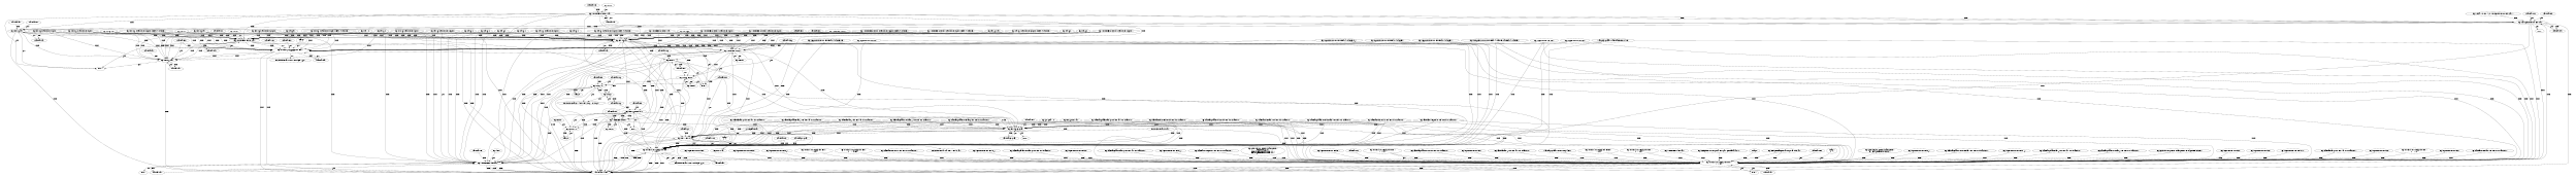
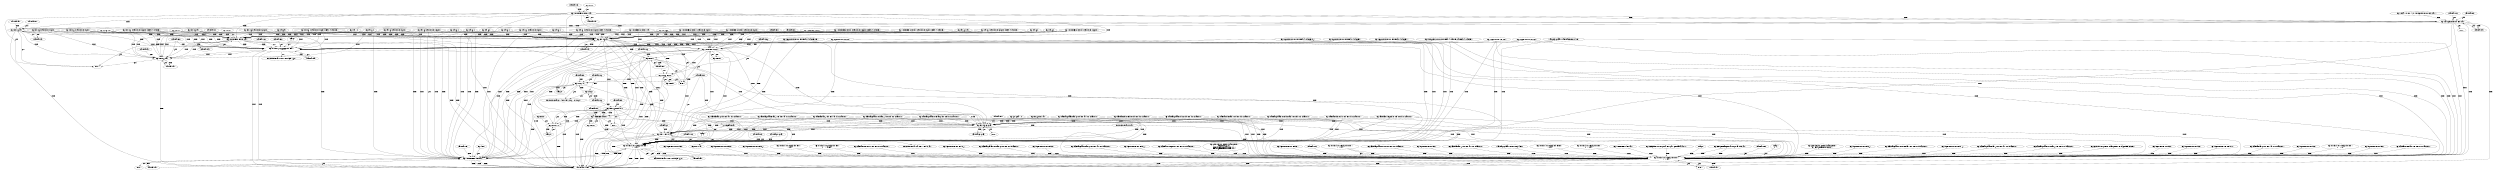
  digraph {
    fontname="DejaVu Sans"
    node [fontname="DejaVu Sans"]
    edge [fontname="DejaVu Sans"]
    n1 [label="(Call,ND_TCHECK2(tptr[0], tlen))"]
    n2 [label="(Call,isonsap_string(ndo, tptr, tlen))"]
    n3 [label="(Call,tptr += tlen)"]
    n4 [label="(Call,ND_TCHECK2(tptr[0], tlen))"]
    n5 [label="(Call,tptr += tlen)"]
    n6 [label="(Call,ND_TCHECK(tptr[0]))"]
    n7 [label="(Identifier,tlen)"]
    n8 [label="(MethodReturn,RET)"]
    n9 [label="(Block,)"]
    n10 [label="(Call,print_unknown_data(ndo, tptr, \"\n\t    \", tlen))"]
    n11 [label="(Call,print_unknown_data(ndo, pptr, \"\n\t    \", len))"]
    n12 [label="(Call,print_unknown_data(ndo, tptr, \"\n\t    \", tlen))"]
    n13 [label="(Identifier,tlen)"]
    n14 [label="(Block,)"]
    n15 [label="(Call,tptr += tlen)"]
    n16 [label="(Identifier,tlen)"]
    n17 [label="(Identifier,tlen)"]
    n18 [label="(Call,snpa = tptr[0])"]
    n19 [label="(Call,tptr++)"]
    n20 [label="(Call,ND_TCHECK(tptr[0]))"]
    n21 [label="(Call,tptr < pptr + len)"]
    n22 [label="(Call,ND_TCHECK2(*tptr,tlen))"]
    n23 [label="(Call,tptr += advance)"]
    n24 [label="(Block,)"]
    n25 [label="(Identifier,tlen)"]
    n26 [label="(Call,tptr[0])"]
    n27 [label="(ControlStructure,if (ndo->ndo_vflag <= 1))"]
    n28 [label="(Identifier,tlen)"]
    n29 [label="(Identifier,len)"]
    n30 [label="(Block,)"]
    n31 [label="(ControlStructure,if (ndo->ndo_vflag <= 1))"]
    n32 [label="(Identifier,tlen)"]
    n33 [label="(Identifier,tlen)"]
    n34 [label="(Call,snpa > 0)"]
    n35 [label="(Call,tptr[0])"]
    n36 [label="(Call,tptr += tptr[0] + 1)"]
    n37 [label="(Call,tptr[0] + 1)"]
    n38 [label="(Identifier,tptr)"]
    n39 [label="(Block,)"]
    n40 [label="(Call,tptr[0])"]
    n41 [label="(Call,pptr + len)"]
    n42 [label="(ControlStructure,while (tptr < pptr + len))"]
    n43 [label="(Block,)"]
    n44 [label="(Identifier,tlen)"]
    n45 [label="(Identifier,advance)"]
    n46 [label="(Block,)"]
    n47 [label="(Call,snpa--)"]
    n48 [label="(ControlStructure,for (/*nothing*/; snpa > 0; snpa--))"]
    n49 [label="(Literal,0)"]
    n50 [label="(Identifier,snpa)"]
    n51 [label="(Literal,1)"]
    n52 [label="(Call,tptr++)"]
    n53 [label="(Identifier,tptr)"]
    n54 [label="(Call,decode_prefix6(ndo, tptr, len, buf, sizeof(buf)))"]
    n55 [label="(Call,ipaddr_string(ndo, tptr))"]
    n56 [label="(Call,print_unknown_data(ndo, tptr, \"\n\t      \", 8))"]
    n57 [label="(Call,ipaddr_string(ndo, tptr))"]
    n58 [label="(Call,ND_TCHECK2(tptr[0], sizeof(struct in6_addr)))"]
    n59 [label="(Call,decode_clnp_prefix(ndo, tptr, buf, sizeof(buf)))"]
    n60 [label="(Call,ipaddr_string(ndo, tptr))"]
    n61 [label="(Call,ND_TCHECK2(tptr[0], tlen))"]
    n62 [label="(Identifier,tptr)"]
    n63 [label="(Call,tptr += (sizeof(struct in6_addr)+BGP_VPN_RD_LEN))"]
    n64 [label="(Call,ipaddr_string(ndo, tptr+2))"]
    n65 [label="(Call,ipaddr_string(ndo, tptr+4))"]
    n66 [label="(Identifier,advance)"]
    n67 [label="(Call,tptr +=3)"]
    n68 [label="(Identifier,tptr)"]
    n69 [label="(Call,print_unknown_data(ndo, tptr, \"\n\t      \", tlen))"]
    n70 [label="(Call,decode_rt_routing_info(ndo, tptr, buf, sizeof(buf)))"]
    n71 [label="(Call,tptr += (sizeof(struct in_addr)))"]
    n72 [label="(Call,print_unknown_data(ndo, tptr,\"\n\t      \", length))"]
    n73 [label="(Call,decode_mdt_vpn_nlri(ndo, tptr, buf, sizeof(buf)))"]
    n74 [label="(Call,tlen = 0)"]
    n75 [label="(Call,decode_labeled_prefix6(ndo, tptr, len, buf, sizeof(buf)))"]
    n76 [label="(Identifier,ndo)"]
    n77 [label="(ControlStructure,u_int len)"]
    n78 [label="(Call,ipaddr_string(ndo, tptr+4))"]
    n79 [label="(Call,tlen = 0)"]
    n80 [label="(Call,tptr += sizeof(struct in6_addr))"]
    n81 [label="(Call,decode_multicast_vpn(ndo, tptr, buf, sizeof(buf)))"]
    n82 [label="(Call,ipaddr_string(ndo, tptr))"]
-   n83 [label="(Call,clnp -= sizeof(struct in_addr))"]
+   n83 [label="(Call,tlen -= sizeof(struct in_addr))"]
    n84 [label="(Call,ND_PRINT((ndo, \"%s\", isonsap_string(ndo, tptr, tlen))))"]
    n85 [label="(Call,decode_labeled_prefix4(ndo, tptr, len, buf, sizeof(buf)))"]
    n86 [label="(Call,as_printf(ndo, astostr, sizeof(astostr),\n\t\t\t\tas_size == 2 ?\n\t\t\t\tEXTRACT_16BITS(&tptr[2 + i]) :\n\t\t\t\tEXTRACT_32BITS(&tptr[2 + i])))"]
    n87 [label="(Call,tlen = 0)"]
    n88 [label="(Call,tlen -= sizeof(struct in6_addr))"]
    n89 [label="(Call,ipaddr_string(ndo, tptr+2))"]
    n90 [label="(Identifier,ndo)"]
    n91 [label="(Call,tlen = 0)"]
    n92 [label="(Call,print_unknown_data(ndo, pptr, \"\n\t    \", len))"]
    n93 [label="(Call,decode_labeled_vpn_l2(ndo, tptr, buf, sizeof(buf)))"]
    n94 [label="(Call,tlen=len)"]
    n95 [label="(Identifier,ndo)"]
    n96 [label="(Call,ipaddr_string(ndo, tptr))"]
    n97 [label="(Call,tlen -= (sizeof(struct in6_addr)+BGP_VPN_RD_LEN))"]
    n98 [label="(Call,decode_prefix4(ndo, tptr, len, buf, sizeof(buf)))"]
    n99 [label="(Call,isonsap_string(ndo, tptr+BGP_VPN_RD_LEN,tlen-BGP_VPN_RD_LEN))"]
    n100 [label="(Call,tlen = 0)"]
    n101 [label="(Call,ND_TCHECK2(tptr[0], sizeof(struct in_addr)))"]
    n102 [label="(Call,tlen -= (sizeof(struct in_addr)))"]
    n103 [label="(MethodParameterIn,const u_char *pptr)"]
    n104 [label="(Identifier,snpa)"]
    n105 [label="(Call,ip6addr_string(ndo, tptr+BGP_VPN_RD_LEN+3))"]
    n106 [label="(Identifier,tlen)"]
    n107 [label="(Call,print_unknown_data(ndo, tptr-3, \"\n\t    \", tlen))"]
    n108 [label="(Call,ipaddr_string(ndo, tptr + 4))"]
    n109 [label="(Identifier,ndo)"]
    n110 [label="(Call,decode_labeled_vpn_prefix4(ndo, tptr, buf, sizeof(buf)))"]
    n111 [label="(Call,decode_labeled_vpn_prefix6(ndo, tptr, buf, sizeof(buf)))"]
    n112 [label="(Call,tptr = pptr)"]
    n113 [label="(Call,ipaddr_string(ndo, tptr+BGP_VPN_RD_LEN+4))"]
    n114 [label="(Call,decode_clnp_prefix(ndo, tptr, buf, sizeof(buf)))"]
    n115 [label="(Identifier,tptr)"]
    n116 [label="(Call,advance < 0)"]
    n117 [label="(Call,decode_prefix4(ndo, tptr, len, buf, sizeof(buf)))"]
    n118 [label="(Call,ND_TCHECK2(tptr[0], sizeof(struct in_addr)))"]
    n119 [label="(Call,ip6addr_string(ndo, tptr+BGP_VPN_RD_LEN))"]
    n120 [label="(Call,tlen = 0)"]
    n121 [label="(Identifier,snpa)"]
    n122 [label="(Call,ipaddr_string(ndo, tptr+2))"]
    n123 [label="(MethodParameterIn,netdissect_options *ndo)"]
    n124 [label="(Call,print_unknown_data(ndo, tptr, \"\n\t    \", tlen))"]
    n125 [label="(Call,ND_TCHECK(tptr[0]))"]
    n126 [label="(Call,tptr += sizeof(struct in_addr))"]
    n127 [label="(Call,ip6addr_string(ndo, tptr))"]
    n128 [label="(Call,ND_TCHECK2(*pptr,len))"]
    n129 [label="(Identifier,ndo)"]
    n130 [label="(Call,tptr += (sizeof(struct in_addr)+BGP_VPN_RD_LEN))"]
    n131 [label="(Identifier,ndo)"]
    n132 [label="(Call,decode_labeled_vpn_l2(ndo, tptr, buf, sizeof(buf)))"]
    n133 [label="(Call,tlen > 0)"]
    n134 [label="(Call,bgp_attr_print(ndo, atype, tptr, alen, attr_set_level + 1))"]
    n135 [label="(Call,ND_TCHECK2(tptr[0], sizeof(struct in6_addr)+BGP_VPN_RD_LEN))"]
    n136 [label="(Literal,1)"]
    n137 [label="(JumpTarget,done:)"]
    n138 [label="(Call,bgp_attr_get_as_size(ndo, atype, pptr, len))"]
    n139 [label="(Literal,\"\n\t    \")"]
    n140 [label="(Identifier,tptr)"]
    n141 [label="(Literal,\"\n\t    \")"]
    n142 [label="(Identifier,ndo)"]
    n143 [label="(Identifier,pptr)"]
    n144 [label="(Literal,\"\n\t    \")"]
    n145 [label="(Call,as_printf(ndo, astostr, sizeof(astostr),\n\t\t\t    EXTRACT_32BITS(tptr+2)))"]
    n146 [label="(Call,decode_labeled_vpn_prefix6(ndo, tptr, buf, sizeof(buf)))"]
    n147 [label="(Call,ipaddr_string(ndo, tptr+4))"]
    n148 [label="(Call,tptr = pptr + len)"]
    n149 [label="(Call,decode_labeled_vpn_clnp_prefix(ndo, tptr, buf, sizeof(buf)))"]
    n150 [label="(Call,tlen = 0)"]
    n151 [label="(Call,decode_labeled_prefix6(ndo, tptr, len, buf, sizeof(buf)))"]
    n152 [label="(Identifier,ndo)"]
    n153 [label="(Identifier,tptr)"]
    n154 [label="(Call,ipaddr_string(ndo, tptr + 4))"]
    n155 [label="(Identifier,af)"]
    n156 [label="(Call,decode_labeled_prefix4(ndo, tptr, len, buf, sizeof(buf)))"]
    n157 [label="(Call,decode_mdt_vpn_nlri(ndo, tptr, buf, sizeof(buf)))"]
    n158 [label="(Identifier,tptr)"]
    n159 [label="(Call,tptr[0])"]
    n160 [label="(Identifier,tptr)"]
    n161 [label="(Call,decode_labeled_vpn_prefix4(ndo, tptr, buf, sizeof(buf)))"]
    n162 [label="(Call,decode_labeled_vpn_clnp_prefix(ndo, tptr, buf, sizeof(buf)))"]
    n163 [label="(Call,tlen = 0)"]
    n164 [label="(Identifier,snpa)"]
    n165 [label="(Call,ipaddr_string(ndo, tptr))"]
    n166 [label="(Call,ipaddr_string(ndo, tptr+BGP_VPN_RD_LEN))"]
    n167 [label="(Identifier,tlen)"]
    n168 [label="(Call,as_printf(ndo, astostr, sizeof(astostr), EXTRACT_32BITS(tptr)))"]
    n169 [label="(Call,decode_multicast_vpn(ndo, tptr, buf, sizeof(buf)))"]
    n170 [label="(Identifier,tptr)"]
    n171 [label="(Call,ipaddr_string(ndo, tptr))"]
    n172 [label="(Call,ipaddr_string(ndo, tptr))"]
    n173 [label="(Identifier,tptr)"]
    n174 [label="(Call,ND_TCHECK2(tptr[0], sizeof(struct in_addr)+BGP_VPN_RD_LEN))"]
    n175 [label="(Identifier,tptr)"]
    n176 [label="(Call,tptr[0])"]
    n177 [label="(Call,*tptr)"]
    n178 [label="(Call,tptr[0])"]
    n179 [label="(Call,decode_prefix6(ndo, tptr, len, buf, sizeof(buf)))"]
    n180 [label="(Call,tlen -= (sizeof(struct in_addr)+BGP_VPN_RD_LEN))"]
    n181 [label="(Call,ipaddr_string(ndo, tptr + 2))"]
    n182 [label="(Call,tptr += tlen)"]
    n183 [label="(Call,tlen = nhlen)"]
    n1 -> n2 [label="DDG: "]
    n1 -> n2 [label="DDG: "]
    n1 -> n3 [label="DDG: "]
    n1 -> n4 [label="DDG: "]
    n1 -> n5 [label="DDG: "]
    n1 -> n6 [label="DDG: "]
    n1 -> n7 [label="CFG: "]
    n1 -> n8 [label="DDG: "]
    n1 -> n8 [label="DDG: "]
    n1 -> n9 [label="AST: "]
    n2 -> n3 [label="DDG: "]
    n2 -> n3 [label="DDG: "]
    n2 -> n8 [label="DDG: "]
    n2 -> n8 [label="DDG: "]
    n2 -> n10 [label="DDG: "]
    n2 -> n11 [label="DDG: "]
    n2 -> n12 [label="DDG: "]
    n2 -> n13 [label="CFG: "]
    n2 -> n14 [label="AST: "]
    n3 -> n4 [label="DDG: "]
    n3 -> n5 [label="DDG: "]
    n3 -> n8 [label="DDG: "]
    n3 -> n9 [label="AST: "]
    n3 -> n10 [label="DDG: "]
    n3 -> n15 [label="DDG: "]
    n3 -> n16 [label="CFG: "]
    n4 -> n8 [label="DDG: "]
    n4 -> n8 [label="DDG: "]
    n4 -> n9 [label="AST: "]
    n4 -> n10 [label="DDG: "]
    n4 -> n10 [label="DDG: "]
    n4 -> n15 [label="DDG: "]
    n4 -> n15 [label="DDG: "]
    n4 -> n17 [label="CFG: "]
    n5 -> n6 [label="DDG: "]
    n5 -> n8 [label="DDG: "]
    n5 -> n12 [label="DDG: "]
    n5 -> n18 [label="DDG: "]
    n5 -> n19 [label="DDG: "]
    n5 -> n20 [label="DDG: "]
    n5 -> n21 [label="DDG: "]
    n5 -> n22 [label="DDG: "]
    n5 -> n23 [label="DDG: "]
    n5 -> n24 [label="AST: "]
    n5 -> n25 [label="CFG: "]
    n6 -> n8 [label="DDG: "]
    n6 -> n12 [label="DDG: "]
    n6 -> n18 [label="DDG: "]
    n6 -> n19 [label="DDG: "]
    n6 -> n20 [label="DDG: "]
    n6 -> n21 [label="DDG: "]
    n6 -> n22 [label="DDG: "]
    n6 -> n23 [label="DDG: "]
    n6 -> n24 [label="AST: "]
    n6 -> n26 [label="CFG: "]
    n7 -> n1 [label="AST: "]
    n10 -> n8 [label="DDG: "]
    n10 -> n8 [label="DDG: "]
    n10 -> n11 [label="DDG: "]
    n10 -> n15 [label="DDG: "]
    n10 -> n15 [label="DDG: "]
    n10 -> n27 [label="AST: "]
    n10 -> n28 [label="CFG: "]
    n11 -> n8 [label="DDG: "]
    n11 -> n8 [label="DDG: "]
    n11 -> n8 [label="DDG: "]
    n11 -> n8 [label="DDG: "]
    n11 -> n29 [label="CFG: "]
    n11 -> n30 [label="AST: "]
    n12 -> n8 [label="DDG: "]
    n12 -> n8 [label="DDG: "]
    n12 -> n8 [label="DDG: "]
    n12 -> n11 [label="DDG: "]
    n12 -> n22 [label="DDG: "]
    n12 -> n31 [label="AST: "]
    n12 -> n32 [label="CFG: "]
    n13 -> n2 [label="AST: "]
    n15 -> n8 [label="DDG: "]
    n15 -> n9 [label="AST: "]
    n15 -> n33 [label="CFG: "]
    n16 -> n3 [label="AST: "]
    n17 -> n4 [label="AST: "]
    n18 -> n8 [label="DDG: "]
    n18 -> n8 [label="DDG: "]
    n18 -> n24 [label="AST: "]
    n18 -> n34 [label="DDG: "]
    n18 -> n35 [label="CFG: "]
    n19 -> n12 [label="DDG: "]
    n19 -> n20 [label="DDG: "]
    n19 -> n21 [label="DDG: "]
    n19 -> n22 [label="DDG: "]
    n19 -> n23 [label="DDG: "]
    n19 -> n24 [label="AST: "]
    n19 -> n36 [label="DDG: "]
    n19 -> n37 [label="DDG: "]
    n19 -> n38 [label="CFG: "]
    n20 -> n8 [label="DDG: "]
    n20 -> n12 [label="DDG: "]
    n20 -> n21 [label="DDG: "]
    n20 -> n22 [label="DDG: "]
    n20 -> n23 [label="DDG: "]
    n20 -> n36 [label="DDG: "]
    n20 -> n37 [label="DDG: "]
    n20 -> n39 [label="AST: "]
    n20 -> n40 [label="CFG: "]
    n21 -> n8 [label="DDG: "]
    n21 -> n8 [label="DDG: "]
    n21 -> n8 [label="DDG: "]
    n21 -> n12 [label="DDG: "]
-   n21 -> n41 [label="CFG: "]
+   n137 -> n41 [label="CFG: "]
    n21 -> n42 [label="DDG: "]
    n22 -> n8 [label="DDG: "]
    n22 -> n8 [label="DDG: "]
    n22 -> n8 [label="DDG: "]
    n22 -> n12 [label="DDG: "]
    n22 -> n43 [label="AST: "]
    n22 -> n44 [label="CFG: "]
    n23 -> n8 [label="DDG: "]
    n23 -> n21 [label="DDG: "]
    n23 -> n45 [label="CFG: "]
    n23 -> n46 [label="AST: "]
    n25 -> n5 [label="AST: "]
    n26 -> n6 [label="AST: "]
    n28 -> n10 [label="AST: "]
    n29 -> n11 [label="AST: "]
    n32 -> n12 [label="AST: "]
    n33 -> n15 [label="AST: "]
    n34 -> n8 [label="DDG: "]
    n34 -> n8 [label="DDG: "]
-   n34 -> n47 [label="DDG: "]
+   n34 -> n137 [label="DDG: "]
    n34 -> n48 [label="AST: "]
    n34 -> n49 [label="DDG: "]
    n35 -> n18 [label="AST: "]
    n36 -> n8 [label="DDG: "]
    n36 -> n12 [label="DDG: "]
    n36 -> n20 [label="DDG: "]
    n36 -> n21 [label="DDG: "]
    n36 -> n22 [label="DDG: "]
    n36 -> n23 [label="DDG: "]
    n36 -> n37 [label="CFG: "]
    n36 -> n37 [label="DDG: "]
    n36 -> n39 [label="AST: "]
    n37 -> n8 [label="DDG: "]
    n37 -> n36 [label="AST: "]
    n37 -> n51 [label="CFG: "]
    n38 -> n18 [label="CFG: "]
    n38 -> n19 [label="AST: "]
    n40 -> n20 [label="AST: "]
    n41 -> n21 [label="AST: "]
    n44 -> n22 [label="AST: "]
    n45 -> n23 [label="AST: "]
    n47 -> n34 [label="DDG: "]
    n47 -> n48 [label="AST: "]
    n47 -> n50 [label="CFG: "]
    n49 -> n34 [label="AST: "]
    n50 -> n36 [label="CFG: "]
    n50 -> n47 [label="AST: "]
    n51 -> n37 [label="AST: "]
    n52 -> n4 [label="DDG: "]
    n52 -> n5 [label="DDG: "]
    n52 -> n10 [label="DDG: "]
    n52 -> n15 [label="DDG: "]
    n53 -> n21 [label="AST: "]
    n53 -> n23 [label="CFG: "]
    n53 -> n34 [label="CFG: "]
    n54 -> n11 [label="DDG: "]
    n55 -> n11 [label="DDG: "]
    n56 -> n11 [label="DDG: "]
    n57 -> n11 [label="DDG: "]
    n58 -> n4 [label="DDG: "]
    n58 -> n5 [label="DDG: "]
    n58 -> n6 [label="DDG: "]
    n58 -> n21 [label="DDG: "]
    n59 -> n11 [label="DDG: "]
    n60 -> n11 [label="DDG: "]
    n61 -> n4 [label="DDG: "]
    n61 -> n5 [label="DDG: "]
    n61 -> n6 [label="DDG: "]
    n62 -> n12 [label="AST: "]
    n63 -> n4 [label="DDG: "]
    n63 -> n5 [label="DDG: "]
    n63 -> n10 [label="DDG: "]
    n63 -> n15 [label="DDG: "]
    n64 -> n11 [label="DDG: "]
    n65 -> n11 [label="DDG: "]
    n66 -> n12 [label="CFG: "]
    n67 -> n4 [label="DDG: "]
    n67 -> n5 [label="DDG: "]
    n67 -> n6 [label="DDG: "]
    n68 -> n2 [label="AST: "]
    n69 -> n11 [label="DDG: "]
    n70 -> n11 [label="DDG: "]
    n70 -> n12 [label="DDG: "]
    n70 -> n23 [label="DDG: "]
    n71 -> n4 [label="DDG: "]
    n71 -> n5 [label="DDG: "]
    n71 -> n10 [label="DDG: "]
    n71 -> n15 [label="DDG: "]
    n72 -> n11 [label="DDG: "]
    n73 -> n11 [label="DDG: "]
    n74 -> n5 [label="DDG: "]
    n74 -> n22 [label="DDG: "]
    n75 -> n11 [label="DDG: "]
    n76 -> n10 [label="AST: "]
    n77 -> n11 [label="DDG: "]
    n77 -> n21 [label="DDG: "]
    n78 -> n11 [label="DDG: "]
    n79 -> n5 [label="DDG: "]
    n79 -> n22 [label="DDG: "]
    n80 -> n4 [label="DDG: "]
    n80 -> n5 [label="DDG: "]
    n80 -> n10 [label="DDG: "]
    n80 -> n15 [label="DDG: "]
    n81 -> n11 [label="DDG: "]
    n82 -> n10 [label="DDG: "]
    n82 -> n11 [label="DDG: "]
    n82 -> n12 [label="DDG: "]
    n83 -> n5 [label="DDG: "]
    n83 -> n22 [label="DDG: "]
    n84 -> n2 [label="CFG: "]
    n85 -> n11 [label="DDG: "]
    n85 -> n12 [label="DDG: "]
    n85 -> n21 [label="DDG: "]
    n85 -> n23 [label="DDG: "]
    n86 -> n11 [label="DDG: "]
    n87 -> n5 [label="DDG: "]
    n87 -> n22 [label="DDG: "]
    n88 -> n5 [label="DDG: "]
    n88 -> n22 [label="AST: "]
    n89 -> n11 [label="DDG: "]
    n90 -> n11 [label="AST: "]
    n91 -> n5 [label="DDG: "]
    n91 -> n22 [label="DDG: "]
    n92 -> n11 [label="DDG: "]
    n92 -> n11 [label="DDG: "]
    n93 -> n11 [label="DDG: "]
    n94 -> n4 [label="DDG: "]
    n94 -> n22 [label="DDG: "]
    n95 -> n22 [label="CFG: "]
    n96 -> n11 [label="DDG: "]
    n97 -> n5 [label="DDG: "]
    n97 -> n22 [label="DDG: "]
    n98 -> n11 [label="DDG: "]
    n99 -> n10 [label="DDG: "]
    n99 -> n11 [label="DDG: "]
    n99 -> n12 [label="DDG: "]
    n100 -> n5 [label="DDG: "]
    n100 -> n22 [label="DDG: "]
    n101 -> n4 [label="DDG: "]
    n101 -> n5 [label="DDG: "]
    n101 -> n6 [label="DDG: "]
    n102 -> n5 [label="DDG: "]
+   n102 -> n22 [label="DDG: "]
    n103 -> n11 [label="DDG: "]
    n104 -> n34 [label="AST: "]
    n104 -> n47 [label="CFG: "]
    n105 -> n10 [label="DDG: "]
    n105 -> n11 [label="DDG: "]
    n105 -> n12 [label="DDG: "]
    n106 -> n3 [label="CFG: "]
    n107 -> n11 [label="DDG: "]
    n108 -> n11 [label="DDG: "]
    n109 -> n20 [label="CFG: "]
    n110 -> n11 [label="DDG: "]
    n110 -> n12 [label="DDG: "]
    n110 -> n23 [label="DDG: "]
    n111 -> n11 [label="DDG: "]
    n112 -> n4 [label="DDG: "]
    n112 -> n10 [label="DDG: "]
    n112 -> n12 [label="DDG: "]
    n112 -> n15 [label="DDG: "]
    n113 -> n10 [label="DDG: "]
    n113 -> n11 [label="DDG: "]
    n113 -> n12 [label="DDG: "]
    n114 -> n11 [label="DDG: "]
    n114 -> n12 [label="DDG: "]
    n114 -> n23 [label="DDG: "]
    n115 -> n36 [label="AST: "]
    n116 -> n23 [label="DDG: "]
    n117 -> n11 [label="DDG: "]
    n117 -> n12 [label="DDG: "]
    n117 -> n21 [label="DDG: "]
    n117 -> n23 [label="DDG: "]
    n118 -> n4 [label="DDG: "]
    n118 -> n5 [label="DDG: "]
    n118 -> n6 [label="DDG: "]
    n119 -> n10 [label="DDG: "]
    n119 -> n11 [label="DDG: "]
    n119 -> n12 [label="DDG: "]
    n120 -> n5 [label="DDG: "]
    n120 -> n22 [label="DDG: "]
    n121 -> n6 [label="CFG: "]
    n121 -> n18 [label="AST: "]
    n122 -> n11 [label="DDG: "]
    n123 -> n10 [label="DDG: "]
    n123 -> n11 [label="DDG: "]
    n123 -> n12 [label="DDG: "]
    n124 -> n11 [label="DDG: "]
    n125 -> n4 [label="DDG: "]
    n125 -> n5 [label="DDG: "]
    n125 -> n6 [label="DDG: "]
    n126 -> n4 [label="DDG: "]
    n126 -> n5 [label="DDG: "]
    n126 -> n10 [label="DDG: "]
    n126 -> n15 [label="DDG: "]
    n127 -> n10 [label="DDG: "]
    n127 -> n11 [label="DDG: "]
    n127 -> n12 [label="DDG: "]
    n128 -> n11 [label="DDG: "]
    n129 -> n12 [label="AST: "]
    n130 -> n4 [label="DDG: "]
    n130 -> n5 [label="DDG: "]
    n130 -> n10 [label="DDG: "]
    n130 -> n15 [label="DDG: "]
    n131 -> n1 [label="CFG: "]
    n132 -> n11 [label="DDG: "]
    n132 -> n12 [label="DDG: "]
    n132 -> n23 [label="DDG: "]
    n133 -> n4 [label="DDG: "]
    n133 -> n5 [label="DDG: "]
    n133 -> n22 [label="DDG: "]
    n134 -> n11 [label="DDG: "]
    n135 -> n4 [label="DDG: "]
    n135 -> n5 [label="DDG: "]
    n135 -> n6 [label="DDG: "]
    n136 -> n11 [label="CFG: "]
    n137 -> n21 [label="CFG: "]
    n138 -> n11 [label="DDG: "]
    n138 -> n11 [label="DDG: "]
    n139 -> n12 [label="AST: "]
    n140 -> n10 [label="AST: "]
    n141 -> n10 [label="AST: "]
    n142 -> n2 [label="AST: "]
    n143 -> n11 [label="AST: "]
    n144 -> n11 [label="AST: "]
    n145 -> n11 [label="DDG: "]
    n146 -> n11 [label="DDG: "]
    n146 -> n12 [label="DDG: "]
    n146 -> n23 [label="DDG: "]
    n147 -> n11 [label="DDG: "]
    n148 -> n23 [label="DDG: "]
    n149 -> n11 [label="DDG: "]
    n150 -> n5 [label="DDG: "]
    n150 -> n22 [label="DDG: "]
    n151 -> n11 [label="DDG: "]
    n151 -> n12 [label="DDG: "]
    n151 -> n21 [label="DDG: "]
    n151 -> n23 [label="DDG: "]
    n152 -> n4 [label="CFG: "]
    n153 -> n5 [label="AST: "]
    n154 -> n11 [label="DDG: "]
    n155 -> n21 [label="CFG: "]
    n156 -> n11 [label="DDG: "]
    n157 -> n11 [label="DDG: "]
    n157 -> n12 [label="DDG: "]
    n157 -> n23 [label="DDG: "]
    n158 -> n3 [label="AST: "]
    n159 -> n1 [label="AST: "]
    n160 -> n5 [label="CFG: "]
    n161 -> n11 [label="DDG: "]
    n162 -> n11 [label="DDG: "]
    n162 -> n12 [label="DDG: "]
    n162 -> n23 [label="DDG: "]
    n163 -> n5 [label="DDG: "]
    n163 -> n22 [label="DDG: "]
    n164 -> n19 [label="CFG: "]
    n165 -> n10 [label="DDG: "]
    n165 -> n11 [label="DDG: "]
    n165 -> n12 [label="DDG: "]
    n166 -> n10 [label="DDG: "]
    n166 -> n11 [label="DDG: "]
    n166 -> n12 [label="DDG: "]
    n167 -> n15 [label="CFG: "]
    n168 -> n11 [label="DDG: "]
    n169 -> n11 [label="DDG: "]
    n169 -> n12 [label="DDG: "]
    n169 -> n23 [label="DDG: "]
    n170 -> n23 [label="AST: "]
    n171 -> n11 [label="DDG: "]
    n172 -> n11 [label="DDG: "]
    n173 -> n34 [label="CFG: "]
    n174 -> n4 [label="DDG: "]
    n174 -> n5 [label="DDG: "]
    n174 -> n6 [label="DDG: "]
    n175 -> n10 [label="CFG: "]
    n175 -> n15 [label="AST: "]
    n176 -> n4 [label="AST: "]
    n177 -> n22 [label="AST: "]
    n178 -> n37 [label="AST: "]
    n179 -> n11 [label="DDG: "]
    n179 -> n12 [label="DDG: "]
    n179 -> n21 [label="DDG: "]
    n179 -> n23 [label="DDG: "]
    n180 -> n5 [label="DDG: "]
+   n180 -> n22 [label="DDG: "]
    n181 -> n11 [label="DDG: "]
    n182 -> n4 [label="DDG: "]
    n182 -> n5 [label="DDG: "]
    n182 -> n10 [label="DDG: "]
    n182 -> n15 [label="DDG: "]
    n183 -> n5 [label="DDG: "]
    n183 -> n22 [label="DDG: "]
  }
